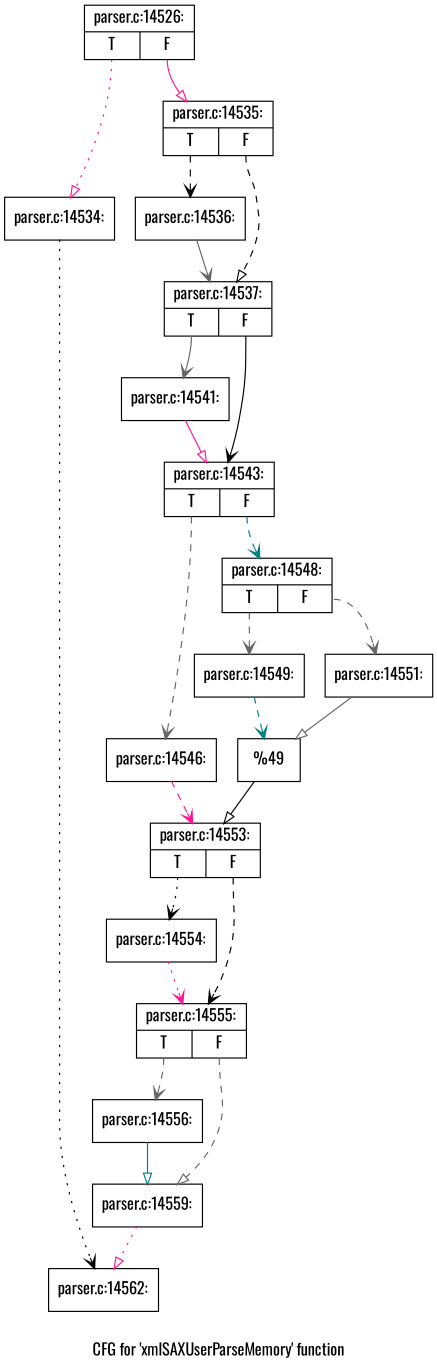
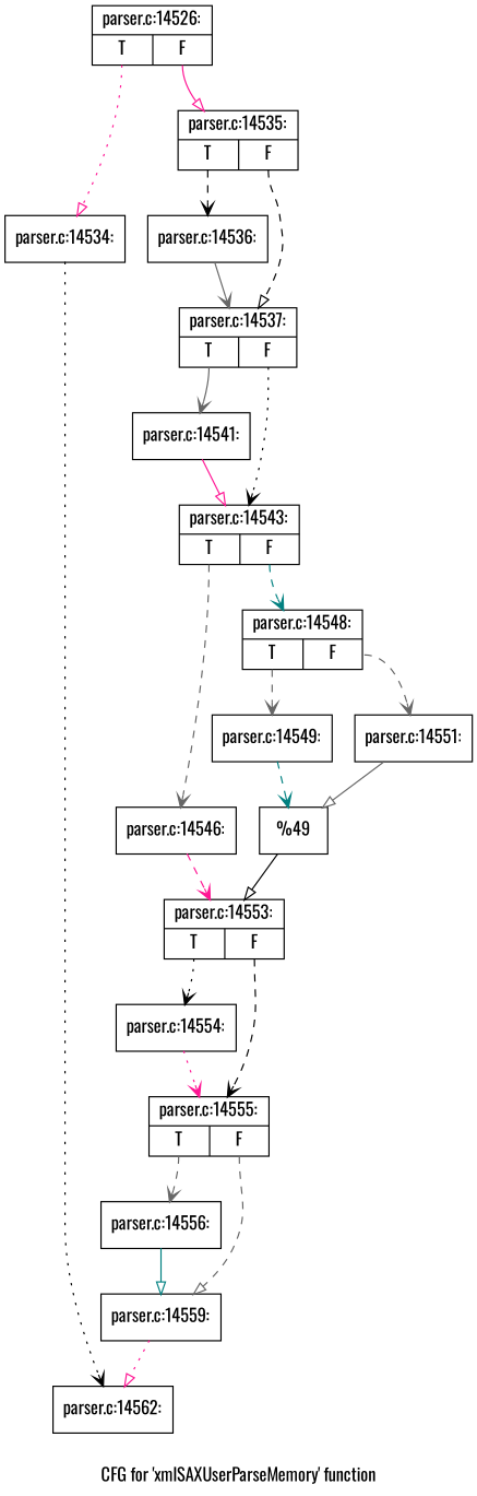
  digraph {
    fontname=Oswald
    label="CFG for 'xmlSAXUserParseMemory' function"
    node [fontname=Oswald shape=record]
    edge [arrowhead=vee color=gray40 fontname=Oswald style=dashed]
    n1 [label="{parser.c:14526:|{<s0>T|<s1>F}}"]
    n2 [label="{parser.c:14534:}"]
    n3 [label="{parser.c:14535:|{<s0>T|<s1>F}}"]
    n4 [label="{parser.c:14562:}"]
    n5 [label="{parser.c:14536:}"]
    n6 [label="{parser.c:14537:|{<s0>T|<s1>F}}"]
    n7 [label="{parser.c:14541:}"]
    n8 [label="{parser.c:14543:|{<s0>T|<s1>F}}"]
    n9 [label="{parser.c:14546:}"]
    n10 [label="{parser.c:14548:|{<s0>T|<s1>F}}"]
    n11 [label="{parser.c:14553:|{<s0>T|<s1>F}}"]
    n12 [label="{parser.c:14549:}"]
    n13 [label="{parser.c:14551:}"]
    n14 [label="{parser.c:14554:}"]
    n15 [label="{parser.c:14555:|{<s0>T|<s1>F}}"]
    n16 [label="{%49}"]
    n17 [label="{parser.c:14556:}"]
    n18 [label="{parser.c:14559:}"]
    n1 -> n2 [arrowhead=onormal color=deeppink style=dotted tailport=s0]
    n1 -> n3 [arrowhead=onormal color=deeppink style=solid tailport=s1]
    n2 -> n4 [color=black style=dotted]
    n3 -> n5 [color=black tailport=s0]
    n3 -> n6 [arrowhead=onormal color=black tailport=s1]
    n5 -> n6 [style=solid]
    n6 -> n7 [style=solid tailport=s0]
-   n6 -> n8 [color=black style=solid tailport=s1]
+   n6 -> n8 [color=black style=dotted tailport=s1]
    n7 -> n8 [arrowhead=onormal color=deeppink style=solid]
    n8 -> n9 [tailport=s0]
    n8 -> n10 [color=teal tailport=s1]
    n9 -> n11 [color=deeppink]
    n10 -> n12 [tailport=s0]
    n10 -> n13 [tailport=s1]
    n11 -> n14 [color=black style=dotted tailport=s0]
    n11 -> n15 [color=black tailport=s1]
    n12 -> n16 [color=teal]
    n13 -> n16 [arrowhead=onormal style=solid]
    n14 -> n15 [color=deeppink style=dotted]
    n15 -> n17 [tailport=s0]
    n15 -> n18 [arrowhead=onormal tailport=s1]
    n16 -> n11 [arrowhead=onormal color=black style=solid]
    n17 -> n18 [arrowhead=onormal color=teal style=solid]
    n18 -> n4 [arrowhead=onormal color=deeppink style=dotted]
  }
